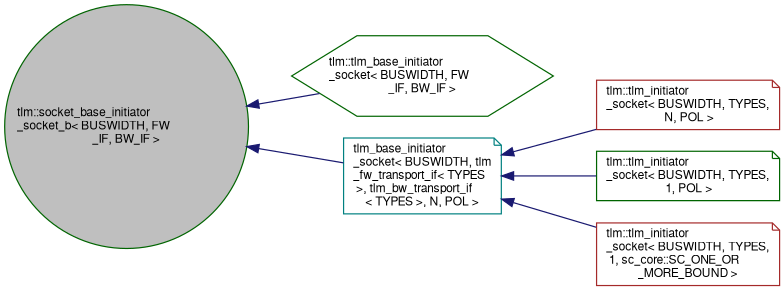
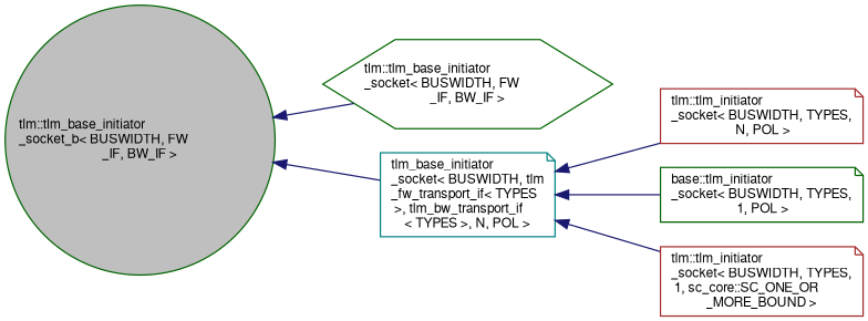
  digraph {
    rankdir=LR
    node [color=darkgreen fillcolor=white fontname=FreeSans fontsize=10 shape=note style=filled]
    edge [color=midnightblue dir=back fontname=FreeSans fontsize=10 labelfontname=FreeSans labelfontsize=10 style=solid]
-   n1 [fillcolor=grey75 fontcolor=black height=0.2 label="tlm::socket_base_initiator\l_socket_b\< BUSWIDTH, FW\l_IF, BW_IF \>" shape=circle width=0.4]
+   n1 [fillcolor=grey75 fontcolor=black height=0.2 label="tlm::tlm_base_initiator\l_socket_b\< BUSWIDTH, FW\l_IF, BW_IF \>" shape=circle width=0.4]
    n2 [height=0.2 label="tlm::tlm_base_initiator\l_socket\< BUSWIDTH, FW\l_IF, BW_IF \>" shape=hexagon width=0.4]
    n3 [color=teal height=0.2 label="tlm_base_initiator\l_socket\< BUSWIDTH, tlm\l_fw_transport_if\< TYPES\l \>, tlm_bw_transport_if\l\< TYPES \>, N, POL \>" width=0.4]
    n4 [color=brown height=0.2 label="tlm::tlm_initiator\l_socket\< BUSWIDTH, TYPES,\l N, POL \>" width=0.4]
-   n5 [height=0.2 label="tlm::tlm_initiator\l_socket\< BUSWIDTH, TYPES,\l 1, POL \>" width=0.4]
+   n5 [height=0.2 label="base::tlm_initiator\l_socket\< BUSWIDTH, TYPES,\l 1, POL \>" width=0.4]
    n6 [color=brown height=0.2 label="tlm::tlm_initiator\l_socket\< BUSWIDTH, TYPES,\l 1, sc_core::SC_ONE_OR\l_MORE_BOUND \>" width=0.4]
    n1 -> n2
    n1 -> n3
    n3 -> n4
    n3 -> n5
    n3 -> n6
  }
